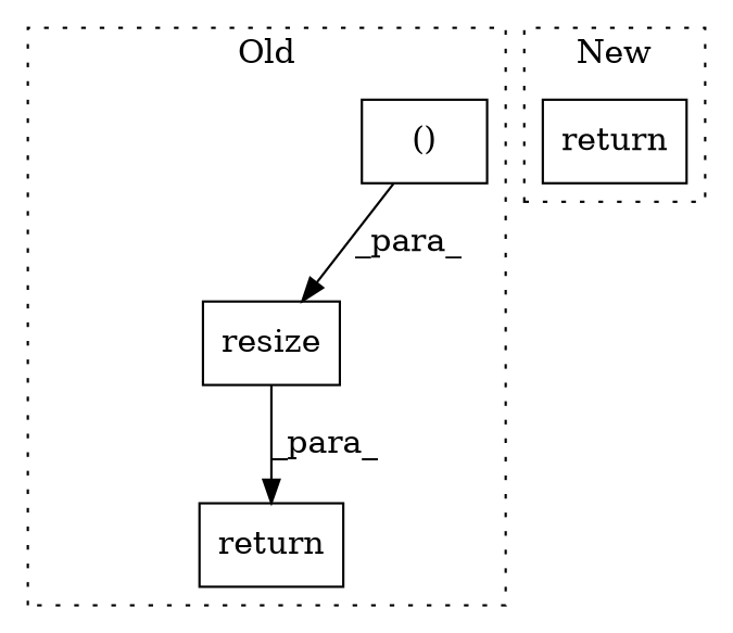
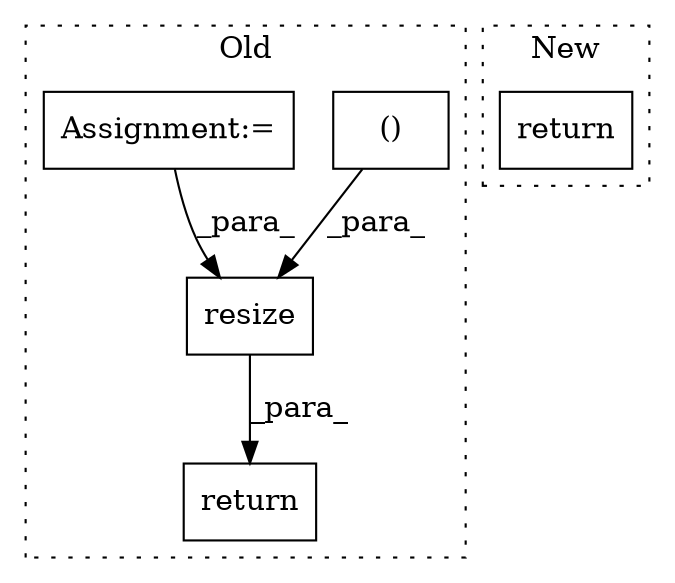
  digraph {
    node [a=41 l=7 shape=box]
    n1 [a=32 l="7,1" label=resize s="10627,10660"]
    n2 [label=return s=10673]
    n3 [a=106 l=24 label="()" s=10574]
+   n4 [a=7 l=3 label="Assignment:=" s=10197]
    n5 [label=return s=10758]
    subgraph cluster_1 {
      label=Old
      style=dotted
      n1
      n2
      n3
+     n4
    }
    subgraph cluster_2 {
      label=New
      style=dotted
      n5
    }
    n1 -> n2 [label=_para_]
    n3 -> n1 [label=_para_]
+   n4 -> n1 [label=_para_]
  }
